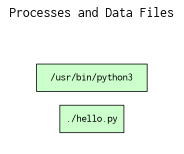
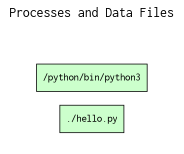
  digraph {
    fontname=Courier
    fontsize=18
    label="Processes and Data Files"
    labelloc=t
    rankdir=LR
    node [fillcolor="#CCFFCC" fontname=Courier peripheries=1 shape=box style=filled]
-   n1 [label="/usr/bin/python3"]
+   n1 [label="/python/bin/python3"]
    n2 [label="./hello.py"]
    subgraph cluster_1 {
      color=white
      label=""
      penwidth=0
      subgraph cluster_2 {
        color=white
        label=""
        penwidth=0
        n1
        n2
      }
    }
  }
